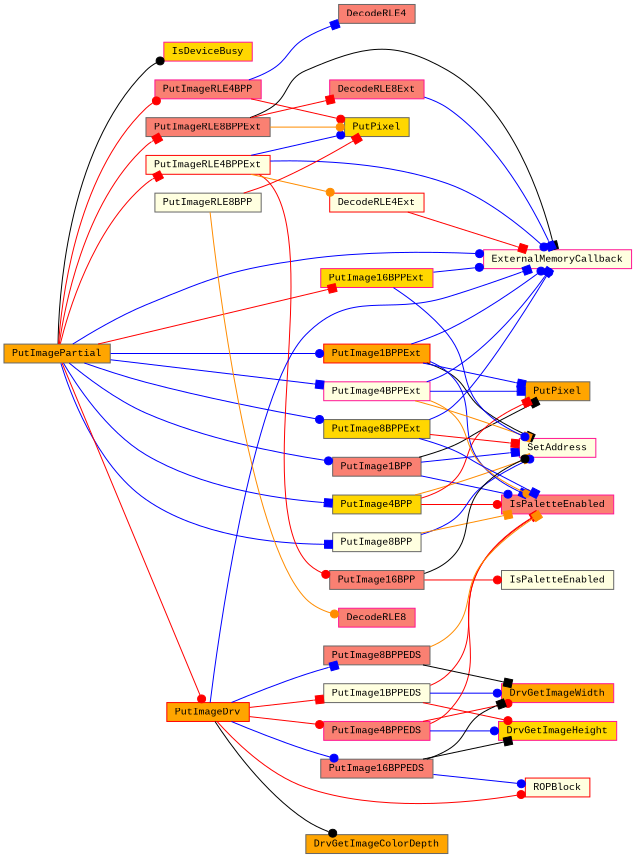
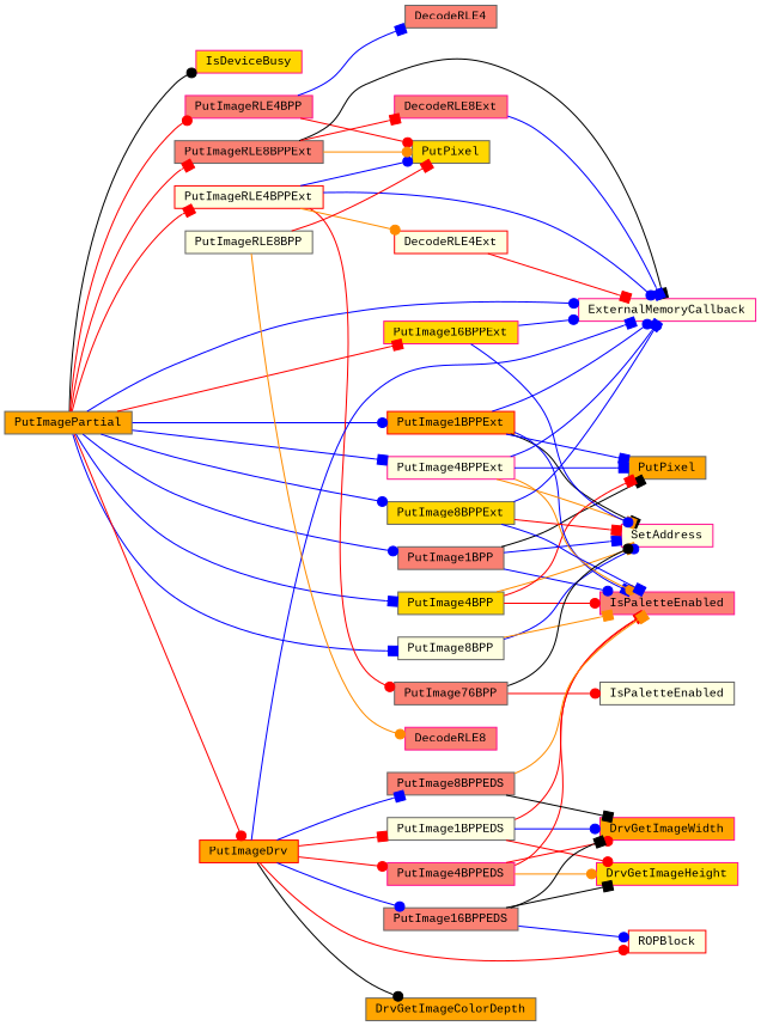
  digraph {
    fontname="Liberation Mono"
    rankdir=LR
    node [color=gray40 fillcolor=salmon fontname="Liberation Mono" fontsize=10 shape=record style=filled]
    edge [arrowhead=dot color=blue fontname="Liberation Mono" fontsize=10 labelfontname=Helvetica labelfontsize=10 style=solid]
    n1 [fillcolor=orange fontcolor=black height=0.2 label=PutImagePartial width=0.4]
    n2 [color=deeppink fillcolor=gold height=0.2 label=IsDeviceBusy width=0.4]
    n3 [color=deeppink height=0.2 label=PutImageRLE4BPP width=0.4]
    n4 [color=deeppink fillcolor=lightyellow height=0.2 label=ExternalMemoryCallback width=0.4]
    n5 [color=red fillcolor=lightyellow height=0.2 label=PutImageRLE4BPPExt width=0.4]
    n6 [height=0.2 label=PutImageRLE8BPPExt width=0.4]
    n7 [height=0.2 label=PutImage1BPP width=0.4]
    n8 [fillcolor=gold height=0.2 label=PutImage4BPP width=0.4]
    n9 [fillcolor=lightyellow height=0.2 label=PutImage8BPP width=0.4]
    n10 [color=red fillcolor=orange height=0.2 label=PutImage1BPPExt width=0.4]
    n11 [color=deeppink fillcolor=lightyellow height=0.2 label=PutImage4BPPExt width=0.4]
    n12 [fillcolor=gold height=0.2 label=PutImage8BPPExt width=0.4]
    n13 [color=deeppink fillcolor=gold height=0.2 label=PutImage16BPPExt width=0.4]
    n14 [color=red fillcolor=orange height=0.2 label=PutImageDrv width=0.4]
    n15 [height=0.2 label=DecodeRLE4 width=0.4]
    n16 [fillcolor=gold height=0.2 label=PutPixel width=0.4]
    n17 [fillcolor=lightyellow height=0.2 label=PutImageRLE8BPP width=0.4]
    n18 [color=deeppink height=0.2 label=DecodeRLE8 width=0.4]
-   n19 [height=0.2 label=PutImage16BPP width=0.4]
+   n19 [height=0.2 label=PutImage76BPP width=0.4]
    n20 [color=red fillcolor=lightyellow height=0.2 label=DecodeRLE4Ext width=0.4]
    n21 [color=deeppink height=0.2 label=DecodeRLE8Ext width=0.4]
    n22 [color=deeppink fillcolor=lightyellow height=0.2 label=SetAddress width=0.4]
    n23 [color=deeppink height=0.2 label=IsPaletteEnabled width=0.4]
    n24 [fillcolor=orange height=0.2 label=PutPixel width=0.4]
    n25 [fillcolor=lightyellow height=0.2 label=IsPaletteEnabled width=0.4]
    n26 [color=red fillcolor=lightyellow height=0.2 label=ROPBlock width=0.4]
    n27 [fillcolor=orange height=0.2 label=DrvGetImageColorDepth width=0.4]
    n28 [fillcolor=lightyellow height=0.2 label=PutImage1BPPEDS width=0.4]
    n29 [color=deeppink height=0.2 label=PutImage4BPPEDS width=0.4]
    n30 [height=0.2 label=PutImage8BPPEDS width=0.4]
    n31 [height=0.2 label=PutImage16BPPEDS width=0.4]
    n32 [color=deeppink fillcolor=orange height=0.2 label=DrvGetImageWidth width=0.4]
    n33 [color=deeppink fillcolor=gold height=0.2 label=DrvGetImageHeight width=0.4]
    n1 -> n2 [color=black]
    n1 -> n3 [color=red]
    n1 -> n4
    n1 -> n5 [arrowhead=box color=red]
    n1 -> n6 [arrowhead=box color=red]
    n1 -> n7
    n1 -> n8 [arrowhead=box]
    n1 -> n9 [arrowhead=box]
    n1 -> n10
    n1 -> n11 [arrowhead=box]
    n1 -> n12
    n1 -> n13 [arrowhead=box color=red]
    n1 -> n14 [color=red]
    n3 -> n15 [arrowhead=box]
    n3 -> n16 [color=red]
    n5 -> n4
    n5 -> n16
    n5 -> n19 [color=red]
    n5 -> n20 [color=darkorange]
    n6 -> n4 [arrowhead=box color=black]
    n6 -> n16 [color=darkorange]
    n6 -> n21 [arrowhead=box color=red]
    n7 -> n22 [arrowhead=box]
    n7 -> n23
    n7 -> n24 [arrowhead=box color=black]
    n8 -> n22 [arrowhead=box color=darkorange]
    n8 -> n23 [color=red]
    n8 -> n24 [arrowhead=box color=red]
    n9 -> n22
    n9 -> n23 [arrowhead=box color=darkorange]
    n10 -> n4
    n10 -> n22 [arrowhead=box color=black]
    n10 -> n23 [arrowhead=box]
    n10 -> n24 [arrowhead=box]
    n11 -> n4 [arrowhead=box]
    n11 -> n22 [arrowhead=box color=darkorange]
    n11 -> n23 [color=darkorange]
    n11 -> n24 [arrowhead=box]
    n12 -> n4
    n12 -> n22 [arrowhead=box color=red]
    n12 -> n23 [arrowhead=box]
    n13 -> n4
    n13 -> n22
    n14 -> n4 [arrowhead=box]
    n14 -> n26 [color=red]
    n14 -> n27 [color=black]
    n14 -> n28 [arrowhead=box color=red]
    n14 -> n29 [color=red]
    n14 -> n30 [arrowhead=box]
    n14 -> n31
    n17 -> n16 [arrowhead=box color=red]
    n17 -> n18 [color=darkorange]
    n19 -> n22 [color=black]
    n19 -> n25 [color=red]
    n20 -> n4 [arrowhead=box color=red]
    n21 -> n4 [arrowhead=box]
    n28 -> n23 [color=red]
    n28 -> n32
    n28 -> n33 [color=red]
    n29 -> n23 [arrowhead=box color=red]
    n29 -> n32 [color=red]
-   n29 -> n33
+   n29 -> n33 [color=darkorange]
    n30 -> n23 [arrowhead=box color=darkorange]
    n30 -> n32 [arrowhead=box color=black]
    n31 -> n26
    n31 -> n32 [arrowhead=box color=black]
    n31 -> n33 [arrowhead=box color=black]
  }
